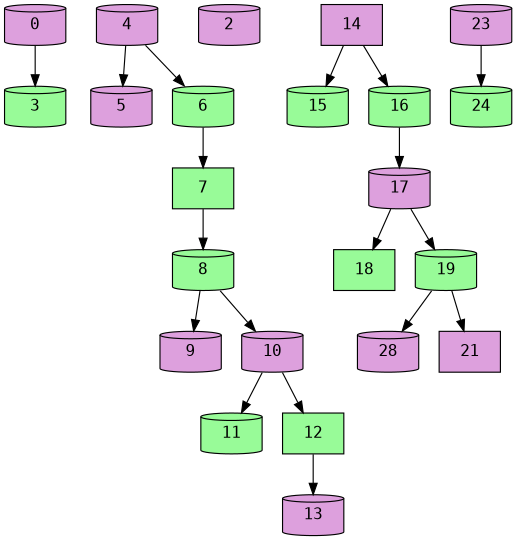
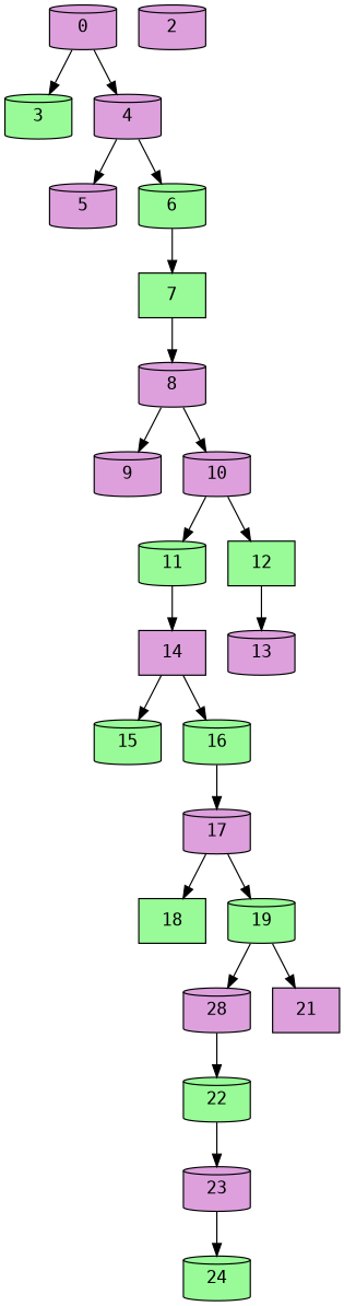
  digraph {
    fontname="DejaVu Sans Mono"
    node [alpha=0.08 fillcolor=plum fontname="DejaVu Sans Mono" shape=cylinder style=filled]
    edge [fontname="DejaVu Sans Mono"]
    n1 [expect_size=51355648 label=0]
    3 [alpha=0.00 expect_size=17175552 fillcolor=palegreen]
    4 [alpha=0.10 expect_size=48799744]
    5 [alpha=0.09 expect_size=13768704]
    6 [alpha=0.06 expect_size=50932736 fillcolor=palegreen]
    7 [alpha=0.15 expect_size=48008192 fillcolor=palegreen shape=box]
    2 [alpha=0.02 expect_size=15719424]
-   8 [alpha=0.15 expect_size=39804928 fillcolor=palegreen]
+   8 [alpha=0.15 expect_size=39804928]
    9 [alpha=0.13 expect_size=27339776]
    10 [alpha=0.00 expect_size=22446080]
    11 [alpha=0.04 expect_size=5491712 fillcolor=palegreen]
    12 [alpha=0.16 expect_size=25268224 fillcolor=palegreen shape=box]
    14 [alpha=0.12 expect_size=31230976 shape=box]
    13 [alpha=0.10 expect_size=30243840]
    15 [alpha=0.02 expect_size=8750080 fillcolor=palegreen]
    16 [alpha=0.02 expect_size=30585856 fillcolor=palegreen]
    17 [alpha=0.12 expect_size=44115968]
    18 [alpha=0.18 expect_size=33107968 fillcolor=palegreen shape=box]
    19 [alpha=0.12 expect_size=21085184 fillcolor=palegreen]
    n20 [expect_size=52296704 label=28]
    21 [alpha=0.03 expect_size=5719040 shape=box]
+   22 [alpha=0.03 expect_size=14000128 fillcolor=palegreen]
    23 [expect_size=5427200]
    24 [alpha=0.11 expect_size=28938240 fillcolor=palegreen]
    n1 -> 3
+   n1 -> 4
    4 -> 5
    4 -> 6
    6 -> 7
    7 -> 8
    8 -> 9
    8 -> 10
    10 -> 11
    10 -> 12
+   11 -> 14
    12 -> 13
    14 -> 15
    14 -> 16
    16 -> 17
    17 -> 18
    17 -> 19
    19 -> n20
    19 -> 21
+   n20 -> 22
+   22 -> 23
    23 -> 24
  }
